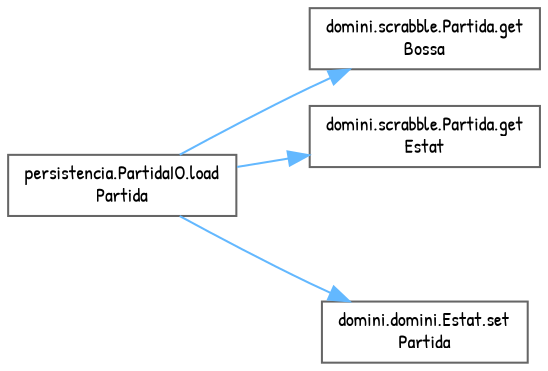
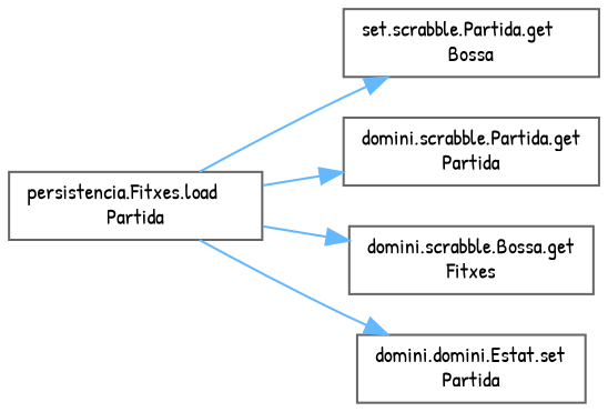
  digraph {
    fontname="Patrick Hand"
    rankdir=LR
    node [color=grey40 fillcolor=white fontname="Patrick Hand" fontsize=10 shape=box style=filled]
    edge [color=steelblue1 fontname="Patrick Hand" fontsize=10 labelfontname=Helvetica labelfontsize=10 style=solid]
-   n1 [height=0.2 label="persistencia.PartidaIO.load\lPartida" width=0.4]
-   n2 [height=0.2 label="domini.scrabble.Partida.get\lBossa" width=0.4]
-   n3 [height=0.2 label="domini.scrabble.Partida.get\lEstat" width=0.4]
+   n1 [height=0.2 label="persistencia.Fitxes.load\lPartida" width=0.4]
+   n2 [height=0.2 label="set.scrabble.Partida.get\lBossa" width=0.4]
+   n3 [height=0.2 label="domini.scrabble.Partida.get\lPartida" width=0.4]
+   n4 [height=0.2 label="domini.scrabble.Bossa.get\lFitxes" width=0.4]
    n5 [height=0.2 label="domini.domini.Estat.set\lPartida" width=0.4]
    n1 -> n2
    n1 -> n3
+   n1 -> n4
    n1 -> n5
  }
